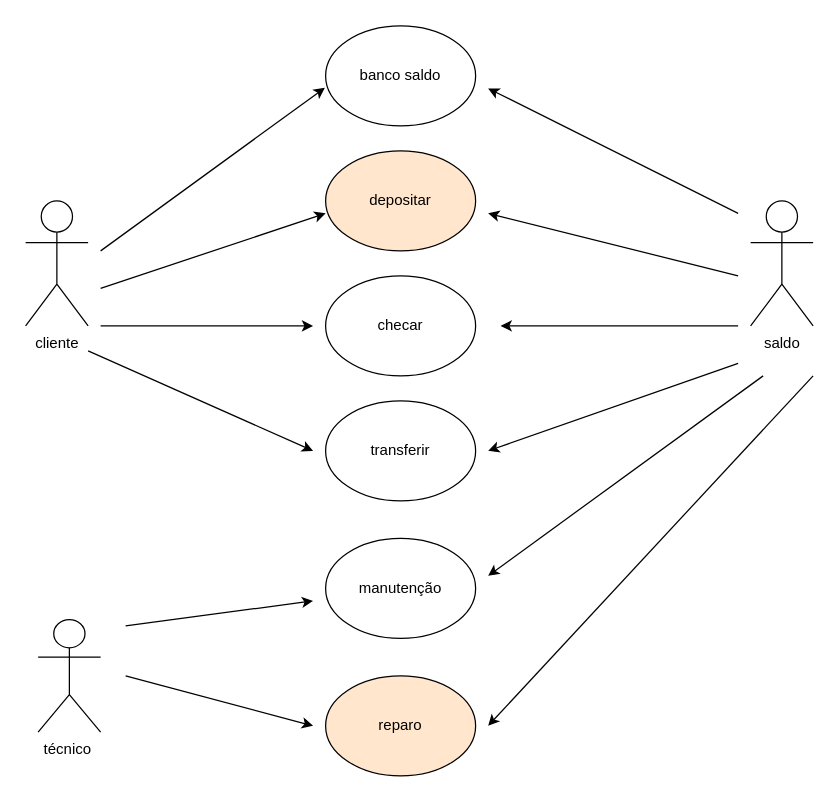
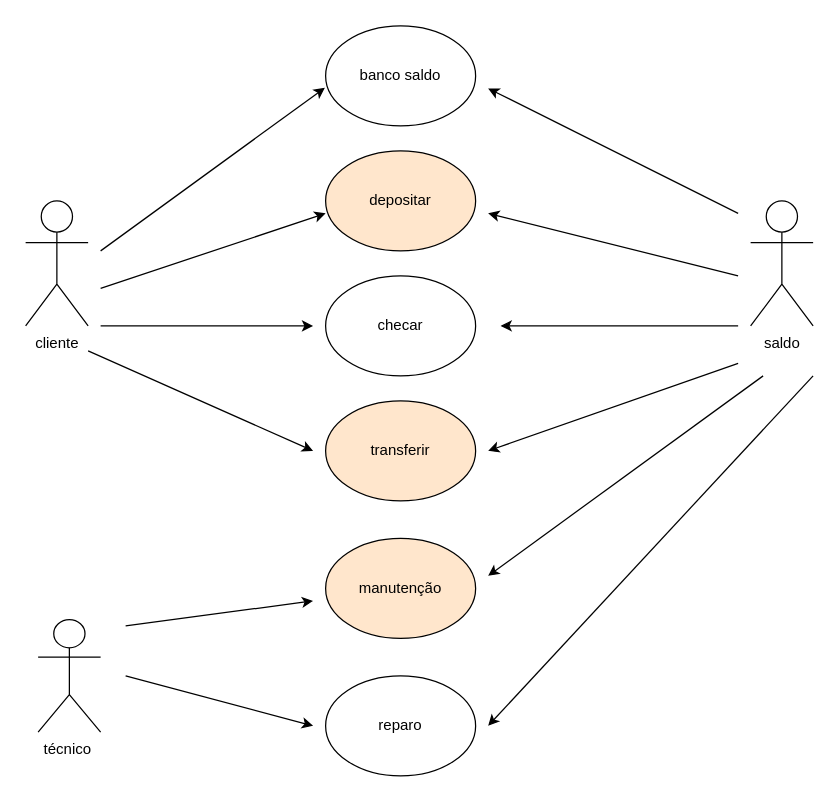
  <mxCell id="0" />
  <mxCell id="1" parent="0" />
  <mxCell id="2" value="&lt;font style=&quot;vertical-align: inherit;&quot;&gt;&lt;font style=&quot;vertical-align: inherit;&quot;&gt;cliente&lt;/font&gt;&lt;/font&gt;" style="shape=umlActor;verticalLabelPosition=bottom;verticalAlign=top;html=1;outlineConnect=0;" vertex="1" parent="1"><mxGeometry x="20" y="160" width="50" height="100" as="geometry" /></mxCell>
  <mxCell id="3" value="&lt;font style=&quot;vertical-align: inherit;&quot;&gt;&lt;font style=&quot;vertical-align: inherit;&quot;&gt;banco saldo&lt;/font&gt;&lt;/font&gt;" style="ellipse;whiteSpace=wrap;html=1;" vertex="1" parent="1"><mxGeometry x="260" y="20" width="120" height="80" as="geometry" /></mxCell>
  <mxCell id="4" value="&lt;font style=&quot;vertical-align: inherit;&quot;&gt;&lt;font style=&quot;vertical-align: inherit;&quot;&gt;depositar&lt;/font&gt;&lt;/font&gt;" style="ellipse;whiteSpace=wrap;html=1;fillColor=#ffe6cc;" vertex="1" parent="1"><mxGeometry x="260" y="120" width="120" height="80" as="geometry" /></mxCell>
- <mxCell id="5" value="&lt;font style=&quot;vertical-align: inherit;&quot;&gt;&lt;font style=&quot;vertical-align: inherit;&quot;&gt;transferir&lt;/font&gt;&lt;/font&gt;" style="ellipse;whiteSpace=wrap;html=1;" vertex="1" parent="1"><mxGeometry x="260" y="320" width="120" height="80" as="geometry" /></mxCell>
+ <mxCell id="5" value="&lt;font style=&quot;vertical-align: inherit;&quot;&gt;&lt;font style=&quot;vertical-align: inherit;&quot;&gt;transferir&lt;/font&gt;&lt;/font&gt;" style="ellipse;whiteSpace=wrap;html=1;fillColor=#ffe6cc;" vertex="1" parent="1"><mxGeometry x="260" y="320" width="120" height="80" as="geometry" /></mxCell>
  <mxCell id="6" value="&lt;font style=&quot;vertical-align: inherit;&quot;&gt;&lt;font style=&quot;vertical-align: inherit;&quot;&gt;saldo&lt;/font&gt;&lt;/font&gt;" style="shape=umlActor;verticalLabelPosition=bottom;verticalAlign=top;html=1;outlineConnect=0;" vertex="1" parent="1"><mxGeometry x="600" y="160" width="50" height="100" as="geometry" /></mxCell>
  <mxCell id="7" value="" style="endArrow=classic;html=1;rounded=0;" edge="1" parent="1"><mxGeometry width="50" height="50" relative="1" as="geometry"><mxPoint x="80" y="200" as="sourcePoint" /><mxPoint x="259.457" y="69.486" as="targetPoint" /></mxGeometry></mxCell>
  <mxCell id="8" value="" style="endArrow=classic;html=1;rounded=0;entryX=0;entryY=0.625;entryDx=0;entryDy=0;entryPerimeter=0;" edge="1" parent="1" target="4"><mxGeometry width="50" height="50" relative="1" as="geometry"><mxPoint x="80" y="230" as="sourcePoint" /><mxPoint x="120" y="160" as="targetPoint" /></mxGeometry></mxCell>
  <mxCell id="9" value="" style="endArrow=classic;html=1;rounded=0;" edge="1" parent="1"><mxGeometry width="50" height="50" relative="1" as="geometry"><mxPoint x="80" y="260" as="sourcePoint" /><mxPoint x="250" y="260" as="targetPoint" /></mxGeometry></mxCell>
  <mxCell id="10" value="" style="endArrow=classic;html=1;rounded=0;" edge="1" parent="1"><mxGeometry width="50" height="50" relative="1" as="geometry"><mxPoint x="70" y="280" as="sourcePoint" /><mxPoint x="250" y="360" as="targetPoint" /></mxGeometry></mxCell>
  <mxCell id="11" value="" style="endArrow=classic;html=1;rounded=0;" edge="1" parent="1"><mxGeometry width="50" height="50" relative="1" as="geometry"><mxPoint x="590" y="290" as="sourcePoint" /><mxPoint x="390" y="360" as="targetPoint" /></mxGeometry></mxCell>
  <mxCell id="12" value="" style="endArrow=classic;html=1;rounded=0;" edge="1" parent="1"><mxGeometry width="50" height="50" relative="1" as="geometry"><mxPoint x="590" y="260" as="sourcePoint" /><mxPoint x="400" y="260" as="targetPoint" /></mxGeometry></mxCell>
  <mxCell id="13" value="" style="endArrow=classic;html=1;rounded=0;" edge="1" parent="1"><mxGeometry width="50" height="50" relative="1" as="geometry"><mxPoint x="590" y="220" as="sourcePoint" /><mxPoint x="390" y="170" as="targetPoint" /></mxGeometry></mxCell>
  <mxCell id="14" value="" style="endArrow=classic;html=1;rounded=0;" edge="1" parent="1"><mxGeometry width="50" height="50" relative="1" as="geometry"><mxPoint x="590" y="170" as="sourcePoint" /><mxPoint x="390" y="70" as="targetPoint" /></mxGeometry></mxCell>
  <mxCell id="15" value="&lt;font style=&quot;vertical-align: inherit;&quot;&gt;&lt;font style=&quot;vertical-align: inherit;&quot;&gt;&lt;font style=&quot;vertical-align: inherit;&quot;&gt;&lt;font style=&quot;vertical-align: inherit;&quot;&gt;&lt;font style=&quot;vertical-align: inherit;&quot;&gt;&lt;font style=&quot;vertical-align: inherit;&quot;&gt;&lt;font style=&quot;vertical-align: inherit;&quot;&gt;&lt;font style=&quot;vertical-align: inherit;&quot;&gt;checar&lt;/font&gt;&lt;/font&gt;&lt;/font&gt;&lt;/font&gt;&lt;/font&gt;&lt;/font&gt;&lt;/font&gt;&lt;/font&gt;" style="ellipse;whiteSpace=wrap;html=1;" vertex="1" parent="1"><mxGeometry x="260" y="220" width="120" height="80" as="geometry" /></mxCell>
- <mxCell id="16" value="&lt;font style=&quot;vertical-align: inherit;&quot;&gt;&lt;font style=&quot;vertical-align: inherit;&quot;&gt;manutenção&lt;/font&gt;&lt;/font&gt;" style="ellipse;whiteSpace=wrap;html=1;" vertex="1" parent="1"><mxGeometry x="260" y="430" width="120" height="80" as="geometry" /></mxCell>
- <mxCell id="17" value="&lt;font style=&quot;vertical-align: inherit;&quot;&gt;&lt;font style=&quot;vertical-align: inherit;&quot;&gt;reparo&lt;/font&gt;&lt;/font&gt;" style="ellipse;whiteSpace=wrap;html=1;fillColor=#ffe6cc;" vertex="1" parent="1"><mxGeometry x="260" y="540" width="120" height="80" as="geometry" /></mxCell>
+ <mxCell id="16" value="&lt;font style=&quot;vertical-align: inherit;&quot;&gt;&lt;font style=&quot;vertical-align: inherit;&quot;&gt;manutenção&lt;/font&gt;&lt;/font&gt;" style="ellipse;whiteSpace=wrap;html=1;fillColor=#ffe6cc;" vertex="1" parent="1"><mxGeometry x="260" y="430" width="120" height="80" as="geometry" /></mxCell>
+ <mxCell id="17" value="&lt;font style=&quot;vertical-align: inherit;&quot;&gt;&lt;font style=&quot;vertical-align: inherit;&quot;&gt;reparo&lt;/font&gt;&lt;/font&gt;" style="ellipse;whiteSpace=wrap;html=1;" vertex="1" parent="1"><mxGeometry x="260" y="540" width="120" height="80" as="geometry" /></mxCell>
  <mxCell id="18" value="&lt;font style=&quot;vertical-align: inherit;&quot;&gt;&lt;font style=&quot;vertical-align: inherit;&quot;&gt;técnico&amp;nbsp;&lt;/font&gt;&lt;/font&gt;" style="shape=umlActor;verticalLabelPosition=bottom;verticalAlign=top;html=1;outlineConnect=0;" vertex="1" parent="1"><mxGeometry x="30" y="495" width="50" height="90" as="geometry" /></mxCell>
  <mxCell id="19" value="" style="endArrow=classic;html=1;rounded=0;" edge="1" parent="1"><mxGeometry width="50" height="50" relative="1" as="geometry"><mxPoint x="100" y="500" as="sourcePoint" /><mxPoint x="250" y="480" as="targetPoint" /></mxGeometry></mxCell>
  <mxCell id="20" value="" style="endArrow=classic;html=1;rounded=0;" edge="1" parent="1"><mxGeometry width="50" height="50" relative="1" as="geometry"><mxPoint x="100" y="540" as="sourcePoint" /><mxPoint x="250" y="580" as="targetPoint" /></mxGeometry></mxCell>
  <mxCell id="21" value="" style="endArrow=classic;html=1;rounded=0;" edge="1" parent="1"><mxGeometry width="50" height="50" relative="1" as="geometry"><mxPoint x="610" y="300" as="sourcePoint" /><mxPoint x="390" y="460" as="targetPoint" /></mxGeometry></mxCell>
  <mxCell id="22" value="" style="endArrow=classic;html=1;rounded=0;" edge="1" parent="1"><mxGeometry width="50" height="50" relative="1" as="geometry"><mxPoint x="650" y="300" as="sourcePoint" /><mxPoint x="390" y="580" as="targetPoint" /></mxGeometry></mxCell>
